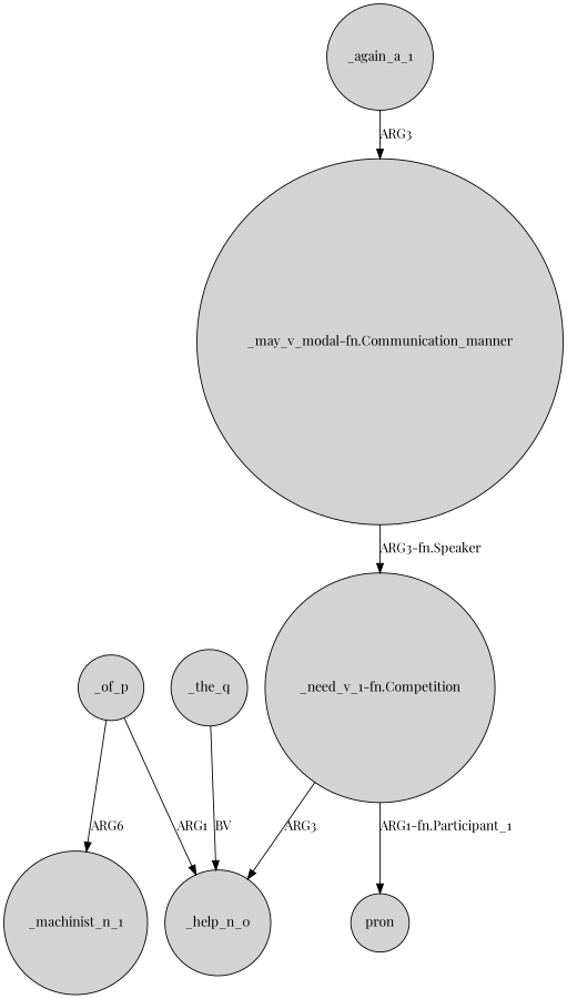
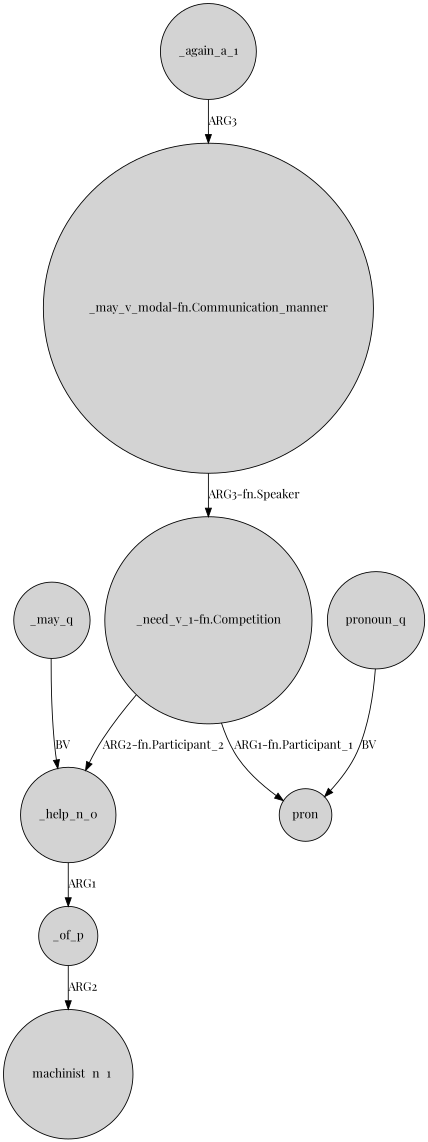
  digraph {
    fontname="Playfair Display"
    node [fontname="Playfair Display" shape=circle style=filled]
    edge [fontname="Playfair Display"]
    "_may_v_modal-fn.Communication_manner"
    "_need_v_1-fn.Competition"
    n3 [label=_help_n_0]
    pron
    _of_p
    _machinist_n_1
-   _the_q
+   _the_q [label=_may_q]
+   pronoun_q
    _again_a_1
    "_may_v_modal-fn.Communication_manner" -> "_need_v_1-fn.Competition" [label="ARG3-fn.Speaker"]
-   "_need_v_1-fn.Competition" -> n3 [label=ARG3]
+   "_need_v_1-fn.Competition" -> n3 [label="ARG2-fn.Participant_2"]
    "_need_v_1-fn.Competition" -> pron [label="ARG1-fn.Participant_1"]
-   _of_p -> n3 [label=ARG1]
-   _of_p -> _machinist_n_1 [label=ARG6]
+   n3 -> _of_p [label=ARG1]
+   _of_p -> _machinist_n_1 [label=ARG2]
    _the_q -> n3 [label=BV]
+   pronoun_q -> pron [label=BV]
    _again_a_1 -> "_may_v_modal-fn.Communication_manner" [label=ARG3]
  }
